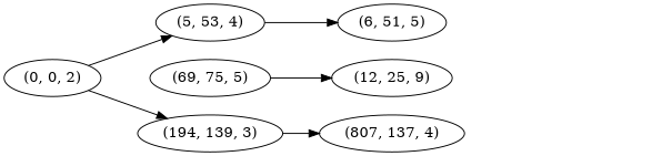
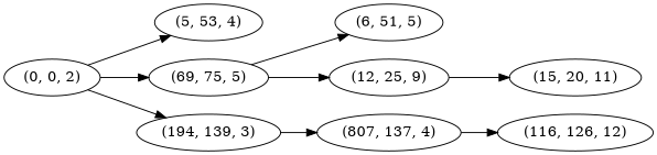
  digraph {
    rankdir=LR
    n1 [label="(0, 0, 2)"]
    "(5, 53, 4)"
    "(69, 75, 5)"
    n4 [label="(194, 139, 3)"]
    "(6, 51, 5)"
    "(12, 25, 9)"
    n7 [label="(807, 137, 4)"]
+   "(15, 20, 11)"
+   "(116, 126, 12)"
    n1 -> "(5, 53, 4)"
+   n1 -> "(69, 75, 5)"
    n1 -> n4
-   "(5, 53, 4)" -> "(6, 51, 5)"
+   "(69, 75, 5)" -> "(6, 51, 5)"
    "(69, 75, 5)" -> "(12, 25, 9)"
    n4 -> n7
+   "(12, 25, 9)" -> "(15, 20, 11)"
+   n7 -> "(116, 126, 12)"
  }
